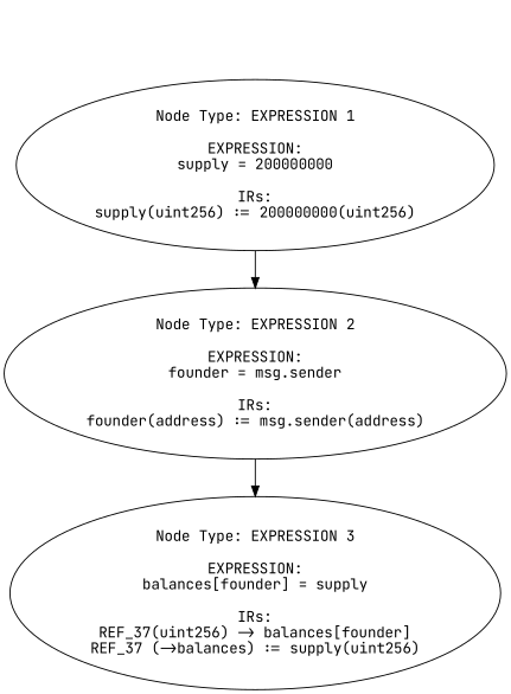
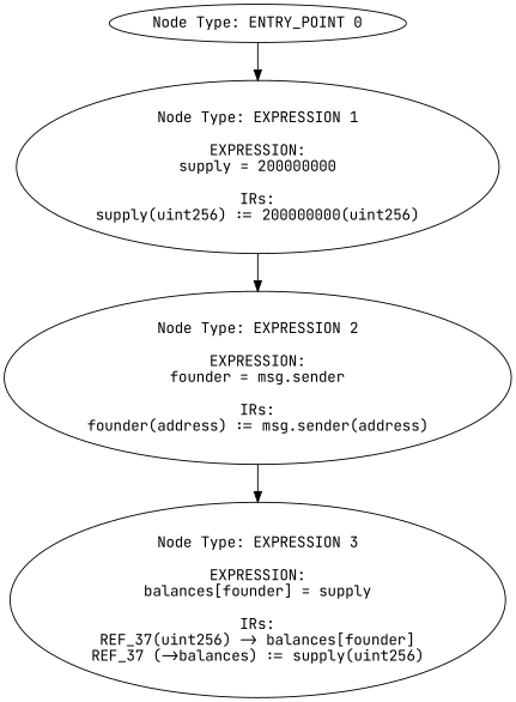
  digraph {
    fontname="JetBrains Mono"
    node [fontname="JetBrains Mono"]
    edge [fontname="JetBrains Mono"]
+   n1 [label="Node Type: ENTRY_POINT 0\n"]
    n2 [label="Node Type: EXPRESSION 1\n\nEXPRESSION:\nsupply = 200000000\n\nIRs:\nsupply(uint256) := 200000000(uint256)"]
    n3 [label="Node Type: EXPRESSION 2\n\nEXPRESSION:\nfounder = msg.sender\n\nIRs:\nfounder(address) := msg.sender(address)"]
    n4 [label="Node Type: EXPRESSION 3\n\nEXPRESSION:\nbalances[founder] = supply\n\nIRs:\nREF_37(uint256) -> balances[founder]\nREF_37 (->balances) := supply(uint256)"]
+   n1 -> n2
    n2 -> n3
    n3 -> n4
  }
